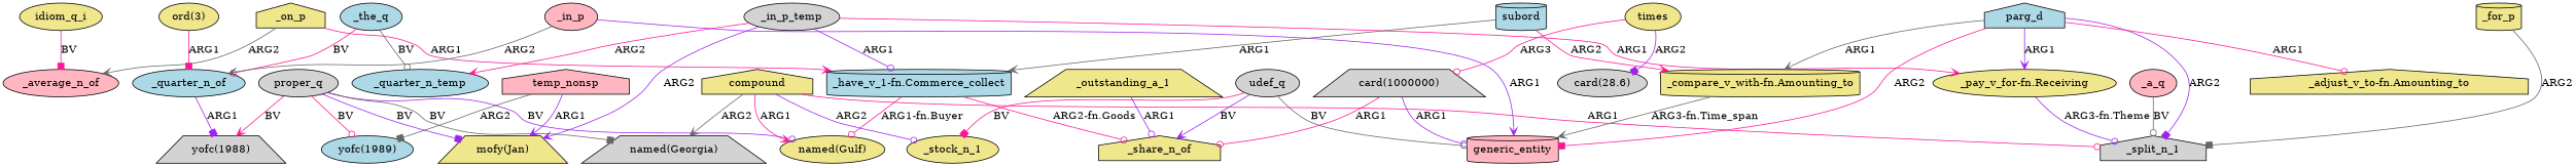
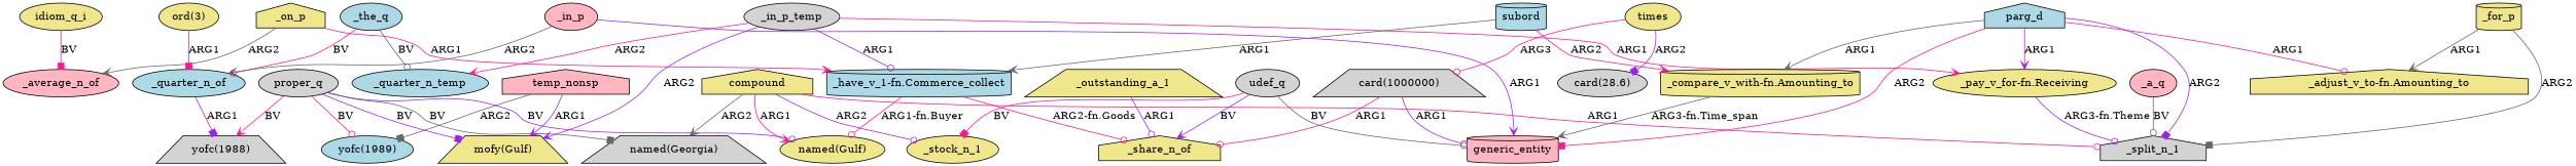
  digraph {
    node [fillcolor=khaki shape=ellipse style=filled]
    edge [arrowhead=vee color=deeppink]
    _on_p [shape=house]
    _average_n_of [fillcolor=lightpink]
    "_have_v_1-fn.Commerce_collect" [fillcolor=lightblue shape=cylinder]
    "named(Gulf)"
    _share_n_of [shape=house]
    proper_q [fillcolor=lightgrey]
    "named(Georgia)" [fillcolor=lightgrey shape=trapezium]
-   "mofy(Jan)" [shape=trapezium]
+   "mofy(Jan)" [shape=trapezium label="mofy(Gulf)"]
    "yofc(1989)" [fillcolor=lightblue]
    "yofc(1988)" [fillcolor=lightgrey shape=trapezium]
    _in_p_temp [fillcolor=lightgrey]
    _quarter_n_temp [fillcolor=lightblue]
    "_pay_v_for-fn.Receiving"
    _split_n_1 [fillcolor=lightgrey shape=house]
    _the_q [fillcolor=lightblue]
    _quarter_n_of [fillcolor=lightblue]
    "card(1000000)" [fillcolor=lightgrey shape=trapezium]
    times
    "card(28.6)" [fillcolor=lightgrey]
    generic_entity [fillcolor=lightpink shape=cylinder]
    "ord(3)"
    compound [shape=house]
    _stock_n_1
    _for_p [shape=cylinder]
    "_adjust_v_to-fn.Amounting_to" [shape=house]
    udef_q [fillcolor=lightgrey]
    _in_p [fillcolor=lightpink]
    subord [fillcolor=lightblue shape=cylinder]
    "_compare_v_with-fn.Amounting_to" [shape=cylinder]
    _outstanding_a_1 [shape=trapezium]
    n31 [fillcolor=lightpink label=temp_nonsp shape=house]
    idiom_q_i
    parg_d [fillcolor=lightblue shape=house]
    _a_q [fillcolor=lightpink]
    _on_p -> _average_n_of [color=gray40 label=ARG2]
    _on_p -> "_have_v_1-fn.Commerce_collect" [label=ARG1]
    "_have_v_1-fn.Commerce_collect" -> "named(Gulf)" [arrowhead=odot label="ARG1-fn.Buyer"]
    "_have_v_1-fn.Commerce_collect" -> _share_n_of [arrowhead=odot label="ARG2-fn.Goods"]
    proper_q -> "named(Gulf)" [arrowhead=odot color=purple label=BV]
    proper_q -> "named(Georgia)" [arrowhead=box color=gray40 label=BV]
    proper_q -> "mofy(Jan)" [arrowhead=box color=purple label=BV]
    proper_q -> "yofc(1989)" [arrowhead=odot label=BV]
    proper_q -> "yofc(1988)" [label=BV]
    _in_p_temp -> "_have_v_1-fn.Commerce_collect" [arrowhead=odot color=purple label=ARG1]
    _in_p_temp -> "mofy(Jan)" [color=purple label=ARG2]
    _in_p_temp -> _quarter_n_temp [label=ARG2]
    _in_p_temp -> "_pay_v_for-fn.Receiving" [label=ARG1]
    "_pay_v_for-fn.Receiving" -> _split_n_1 [arrowhead=odot color=purple label="ARG3-fn.Theme"]
    _the_q -> _quarter_n_temp [arrowhead=odot color=gray40 label=BV]
    _the_q -> _quarter_n_of [arrowhead=odot label=BV]
    _quarter_n_of -> "yofc(1988)" [arrowhead=box color=purple label=ARG1]
    "card(1000000)" -> _share_n_of [arrowhead=odot label=ARG1]
    "card(1000000)" -> generic_entity [arrowhead=odot color=purple label=ARG1]
    times -> "card(1000000)" [arrowhead=odot label=ARG3]
    times -> "card(28.6)" [arrowhead=box color=purple label=ARG2]
    "ord(3)" -> _quarter_n_of [arrowhead=box label=ARG1]
    compound -> "named(Gulf)" [label=ARG1]
    compound -> "named(Georgia)" [color=gray40 label=ARG2]
    compound -> _split_n_1 [arrowhead=odot label=ARG1]
    compound -> _stock_n_1 [arrowhead=odot color=purple label=ARG2]
    _for_p -> _split_n_1 [arrowhead=box color=gray40 label=ARG2]
+   _for_p -> "_adjust_v_to-fn.Amounting_to" [color=gray40 label=ARG1]
    udef_q -> _share_n_of [color=purple label=BV]
    udef_q -> generic_entity [arrowhead=odot color=gray40 label=BV]
    udef_q -> _stock_n_1 [arrowhead=box label=BV]
    _in_p -> _quarter_n_of [color=gray40 label=ARG2]
    _in_p -> generic_entity [color=purple label=ARG1]
    subord -> "_have_v_1-fn.Commerce_collect" [color=gray40 label=ARG1]
    subord -> "_compare_v_with-fn.Amounting_to" [label=ARG2]
    "_compare_v_with-fn.Amounting_to" -> generic_entity [color=gray40 label="ARG3-fn.Time_span"]
    _outstanding_a_1 -> _share_n_of [arrowhead=odot color=purple label=ARG1]
    n31 -> "mofy(Jan)" [color=purple label=ARG1]
    n31 -> "yofc(1989)" [arrowhead=box color=gray40 label=ARG2]
    idiom_q_i -> _average_n_of [arrowhead=box label=BV]
    parg_d -> "_pay_v_for-fn.Receiving" [color=purple label=ARG1]
    parg_d -> _split_n_1 [arrowhead=box color=purple label=ARG2]
    parg_d -> generic_entity [arrowhead=box label=ARG2]
    parg_d -> "_adjust_v_to-fn.Amounting_to" [arrowhead=odot label=ARG1]
    parg_d -> "_compare_v_with-fn.Amounting_to" [color=gray40 label=ARG1]
    _a_q -> _split_n_1 [arrowhead=odot color=gray40 label=BV]
  }
